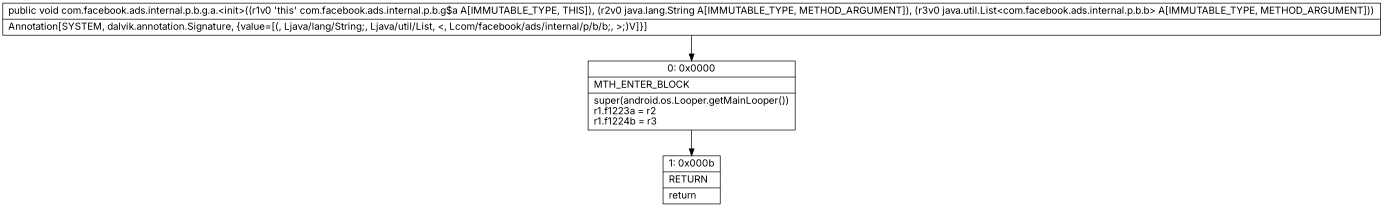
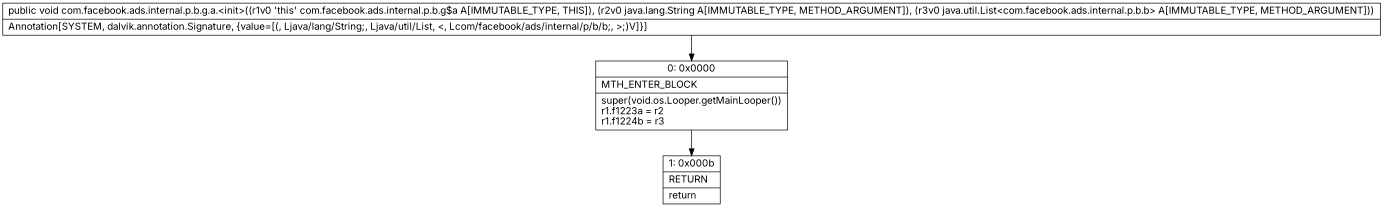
  digraph {
    fontname=Inter
    node [shape=record fontname=Inter]
    edge [fontname=Inter]
-   n1 [label="{0\:\ 0x0000|MTH_ENTER_BLOCK\l|super(android.os.Looper.getMainLooper())\lr1.f1223a = r2\lr1.f1224b = r3\l}"]
+   n1 [label="{0\:\ 0x0000|MTH_ENTER_BLOCK\l|super(void.os.Looper.getMainLooper())\lr1.f1223a = r2\lr1.f1224b = r3\l}"]
    n2 [label="{1\:\ 0x000b|RETURN\l|return\l}"]
    n3 [label="{public void com.facebook.ads.internal.p.b.g.a.\<init\>((r1v0 'this' com.facebook.ads.internal.p.b.g$a A[IMMUTABLE_TYPE, THIS]), (r2v0 java.lang.String A[IMMUTABLE_TYPE, METHOD_ARGUMENT]), (r3v0 java.util.List\<com.facebook.ads.internal.p.b.b\> A[IMMUTABLE_TYPE, METHOD_ARGUMENT]))  | Annotation[SYSTEM, dalvik.annotation.Signature, \{value=[(, Ljava\/lang\/String;, Ljava\/util\/List, \<, Lcom\/facebook\/ads\/internal\/p\/b\/b;, \>;)V]\}]\l}"]
    n1 -> n2
    n3 -> n1
  }
